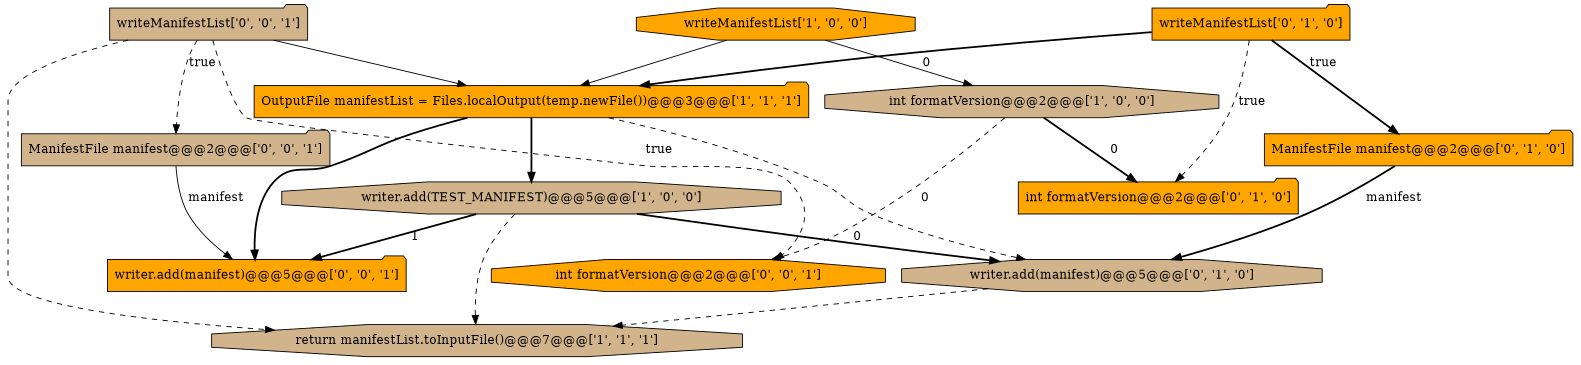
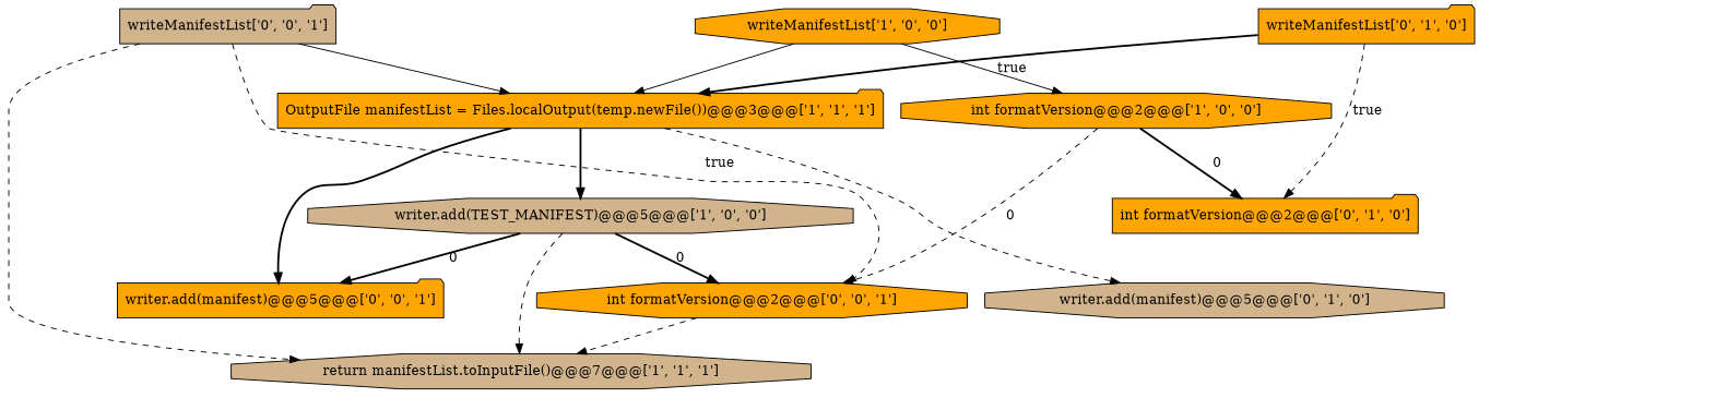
  digraph {
    node [fillcolor=orange shape=folder style=filled]
    edge [style=bold]
    n1 [label="OutputFile manifestList = Files.localOutput(temp.newFile())@@@3@@@['1', '1', '1']"]
    n2 [label="writer.add(manifest)@@@5@@@['0', '0', '1']"]
    n3 [fillcolor=tan label="writer.add(TEST_MANIFEST)@@@5@@@['1', '0', '0']" shape=octagon]
    n4 [fillcolor=tan label="writer.add(manifest)@@@5@@@['0', '1', '0']" shape=octagon]
    n5 [fillcolor=tan label="return manifestList.toInputFile()@@@7@@@['1', '1', '1']" shape=octagon]
-   n6 [label="ManifestFile manifest@@@2@@@['0', '1', '0']"]
    n7 [fillcolor=tan label="writeManifestList['0', '0', '1']"]
-   n8 [fillcolor=tan label="ManifestFile manifest@@@2@@@['0', '0', '1']"]
    n9 [label="int formatVersion@@@2@@@['0', '0', '1']" shape=octagon]
    n10 [label="writeManifestList['0', '1', '0']"]
    n11 [label="int formatVersion@@@2@@@['0', '1', '0']"]
-   n12 [fillcolor=tan label="int formatVersion@@@2@@@['1', '0', '0']" shape=octagon]
+   n12 [label="int formatVersion@@@2@@@['1', '0', '0']" shape=octagon]
    n13 [label="writeManifestList['1', '0', '0']" shape=octagon]
    n1 -> n2
    n1 -> n3
    n1 -> n4 [style=dashed]
-   n3 -> n2 [label=1]
-   n3 -> n4 [label=0]
+   n3 -> n2 [label=0]
+   n3 -> n9 [label=0]
    n3 -> n5 [style=dashed]
-   n4 -> n5 [style=dashed]
-   n6 -> n4 [label=manifest]
+   n9 -> n5 [style=dashed]
    n7 -> n1 [style=solid]
    n7 -> n5 [style=dashed]
-   n7 -> n8 [label=true style=dashed]
    n7 -> n9 [label=true style=dashed]
-   n8 -> n2 [label=manifest style=solid]
    n10 -> n1
-   n10 -> n6 [label=true]
    n10 -> n11 [label=true style=dashed]
    n12 -> n9 [label=0 style=dashed]
    n12 -> n11 [label=0]
    n13 -> n1 [style=solid]
-   n13 -> n12 [label=0 style=solid]
+   n13 -> n12 [label=true style=solid]
  }
